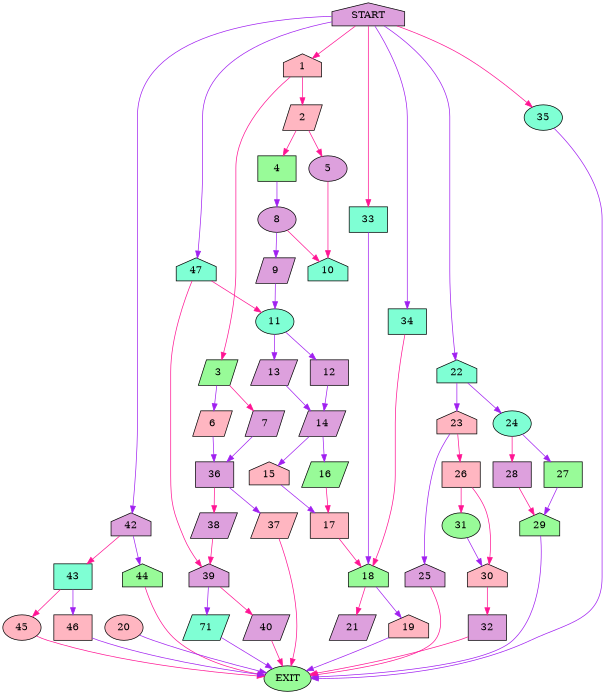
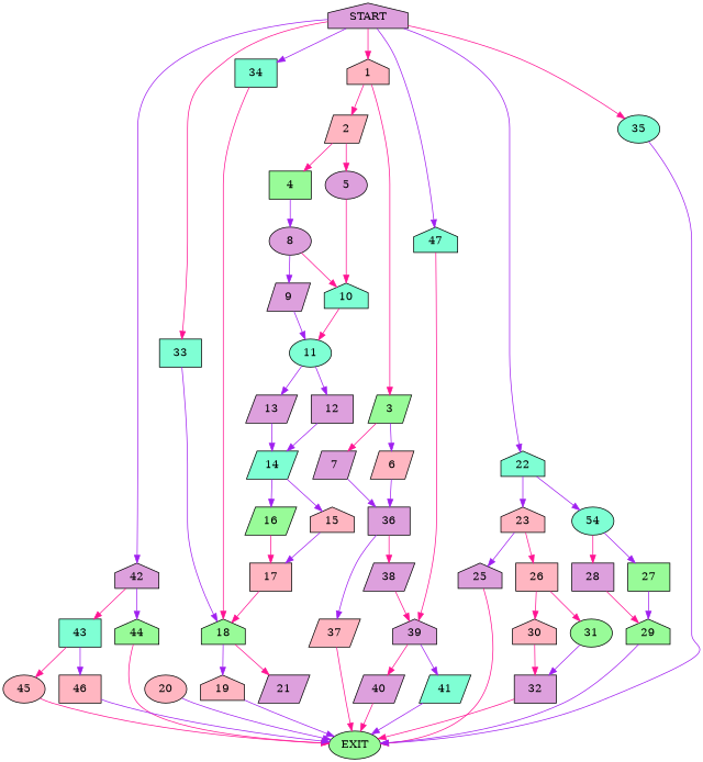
  digraph {
    node [fillcolor=plum shape=house style=filled]
    edge [color=purple]
    n1 [label=START]
    1 [fillcolor=lightpink]
    22 [fillcolor=aquamarine]
    33 [fillcolor=aquamarine shape=box]
    34 [fillcolor=aquamarine shape=box]
    35 [fillcolor=aquamarine shape=ellipse]
    42
    47 [fillcolor=aquamarine]
    2 [fillcolor=lightpink shape=parallelogram]
    3 [fillcolor=palegreen shape=parallelogram]
    23 [fillcolor=lightpink]
-   24 [fillcolor=aquamarine shape=ellipse]
+   24 [fillcolor=aquamarine shape=ellipse label=54]
    18 [fillcolor=palegreen]
    n14 [fillcolor=palegreen label=EXIT shape=ellipse]
    43 [fillcolor=aquamarine shape=box]
    44 [fillcolor=palegreen]
    39
    4 [fillcolor=palegreen shape=box]
    5 [shape=ellipse]
    6 [fillcolor=lightpink shape=parallelogram]
    7 [shape=parallelogram]
    8 [shape=ellipse]
    10 [fillcolor=aquamarine]
    36 [shape=box]
    9 [shape=parallelogram]
    37 [fillcolor=lightpink shape=parallelogram]
    38 [shape=parallelogram]
    11 [fillcolor=aquamarine shape=ellipse]
    12 [shape=box]
    13 [shape=parallelogram]
-   14 [shape=parallelogram]
+   14 [fillcolor=aquamarine shape=parallelogram]
    15 [fillcolor=lightpink]
    16 [fillcolor=palegreen shape=parallelogram]
    17 [fillcolor=lightpink shape=box]
    19 [fillcolor=lightpink]
    21 [shape=parallelogram]
    20 [fillcolor=lightpink shape=ellipse]
    25
    26 [fillcolor=lightpink shape=box]
    27 [fillcolor=palegreen shape=box]
    28 [shape=box]
    30 [fillcolor=lightpink]
    31 [fillcolor=palegreen shape=ellipse]
    29 [fillcolor=palegreen]
    32 [shape=box]
    40 [shape=parallelogram]
-   41 [fillcolor=aquamarine shape=parallelogram label=71]
+   41 [fillcolor=aquamarine shape=parallelogram]
    45 [fillcolor=lightpink shape=ellipse]
    46 [fillcolor=lightpink shape=box]
    n1 -> 1 [color=deeppink]
    n1 -> 22
    n1 -> 33 [color=deeppink]
    n1 -> 34
    n1 -> 35 [color=deeppink]
    n1 -> 42
    n1 -> 47
    1 -> 2 [color=deeppink]
    1 -> 3 [color=deeppink]
    22 -> 23
    22 -> 24
    33 -> 18
    34 -> 18 [color=deeppink]
    35 -> n14
    42 -> 43 [color=deeppink]
    42 -> 44
    47 -> 39 [color=deeppink]
    2 -> 4 [color=deeppink]
    2 -> 5 [color=deeppink]
    3 -> 6
    3 -> 7 [color=deeppink]
    23 -> 25
    23 -> 26 [color=deeppink]
    24 -> 27
    24 -> 28 [color=deeppink]
    18 -> 19
    18 -> 21 [color=deeppink]
    43 -> 45 [color=deeppink]
    43 -> 46
    44 -> n14 [color=deeppink]
    39 -> 40 [color=deeppink]
    39 -> 41
    4 -> 8
    5 -> 10 [color=deeppink]
    6 -> 36
    7 -> 36
    8 -> 10 [color=deeppink]
    8 -> 9
-   47 -> 11 [color=deeppink]
+   10 -> 11 [color=deeppink]
    36 -> 37
    36 -> 38 [color=deeppink]
    9 -> 11
    37 -> n14 [color=deeppink]
    38 -> 39 [color=deeppink]
    11 -> 12
    11 -> 13
    12 -> 14
    13 -> 14
    14 -> 15
    14 -> 16
    15 -> 17
    16 -> 17 [color=deeppink]
    17 -> 18 [color=deeppink]
    19 -> n14
    20 -> n14
    25 -> n14 [color=deeppink]
    26 -> 30 [color=deeppink]
    26 -> 31 [color=deeppink]
    27 -> 29
    28 -> 29 [color=deeppink]
    30 -> 32 [color=deeppink]
-   31 -> 30
+   31 -> 32
    29 -> n14
    32 -> n14 [color=deeppink]
    40 -> n14 [color=deeppink]
    41 -> n14
    45 -> n14 [color=deeppink]
    46 -> n14
  }
